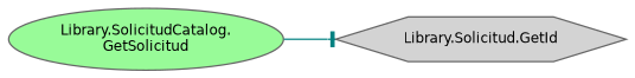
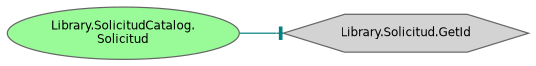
  digraph {
    rankdir=LR
    node [fontname=Helvetica fontsize=10 style=filled]
-   n1 [color=gray40 fillcolor=palegreen fontcolor=black height=0.2 label="Library.SolicitudCatalog.\lGetSolicitud" shape=ellipse width=0.4]
+   n1 [color=gray40 fillcolor=palegreen fontcolor=black height=0.2 label="Library.SolicitudCatalog.\lSolicitud" shape=ellipse width=0.4]
    n2 [color=grey40 fillcolor=lightgrey height=0.2 label="Library.Solicitud.GetId" shape=hexagon width=0.4]
    n1 -> n2 [color=teal fontname=Helvetica fontsize=10 labelfontname=Helvetica labelfontsize=10 style=solid arrowhead=tee]
  }
